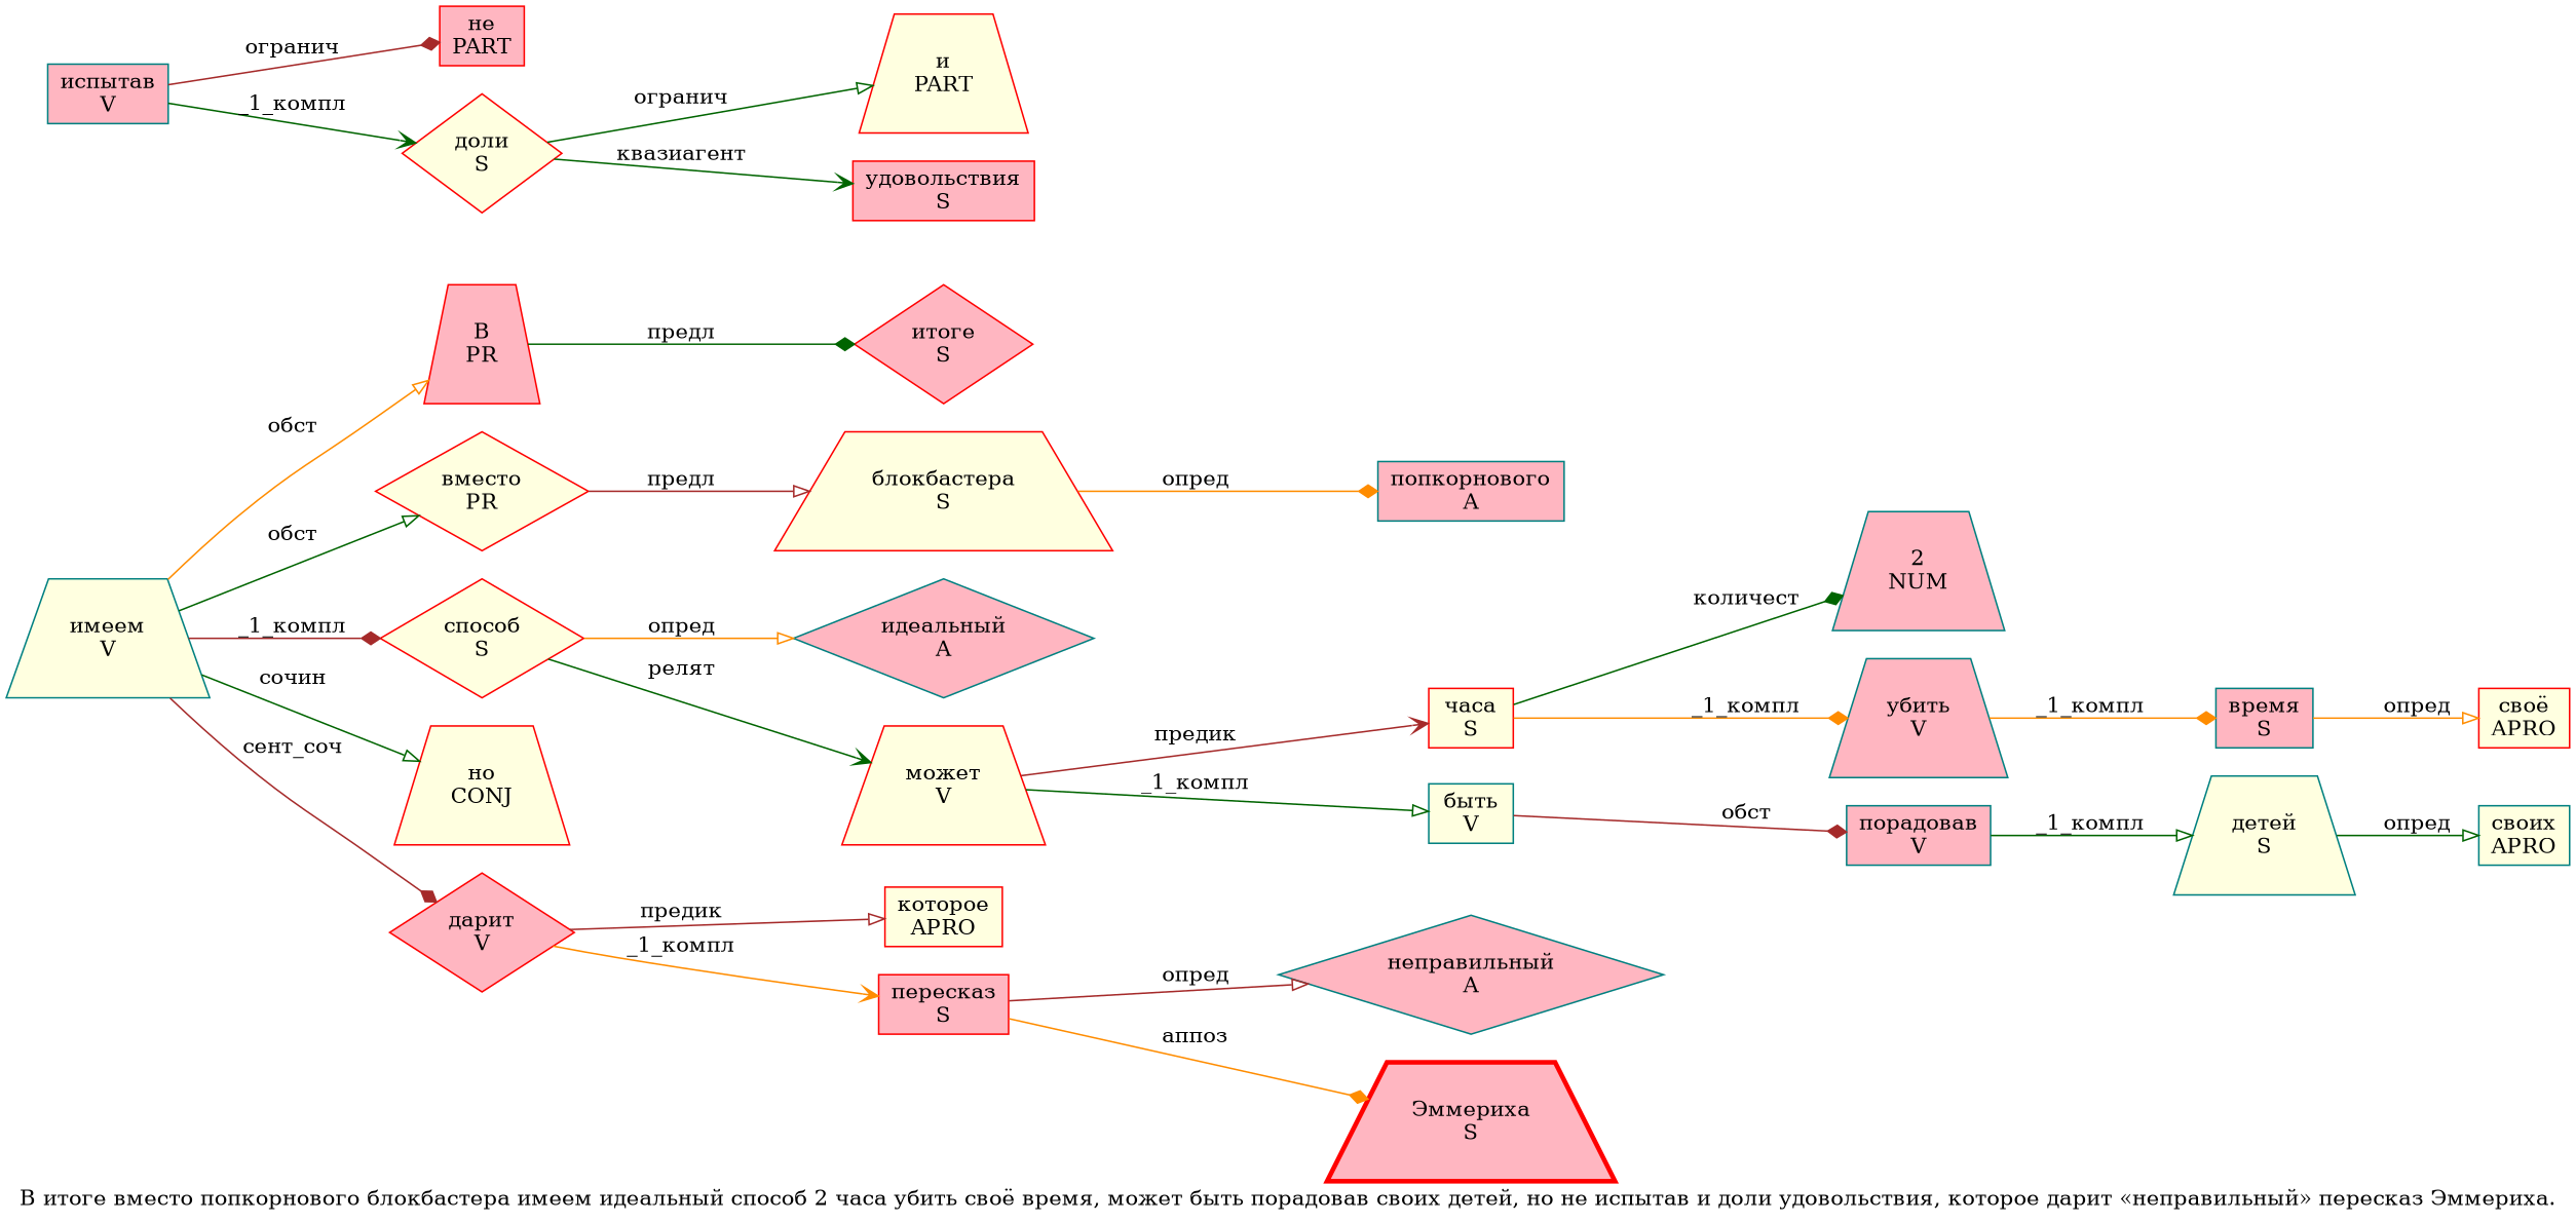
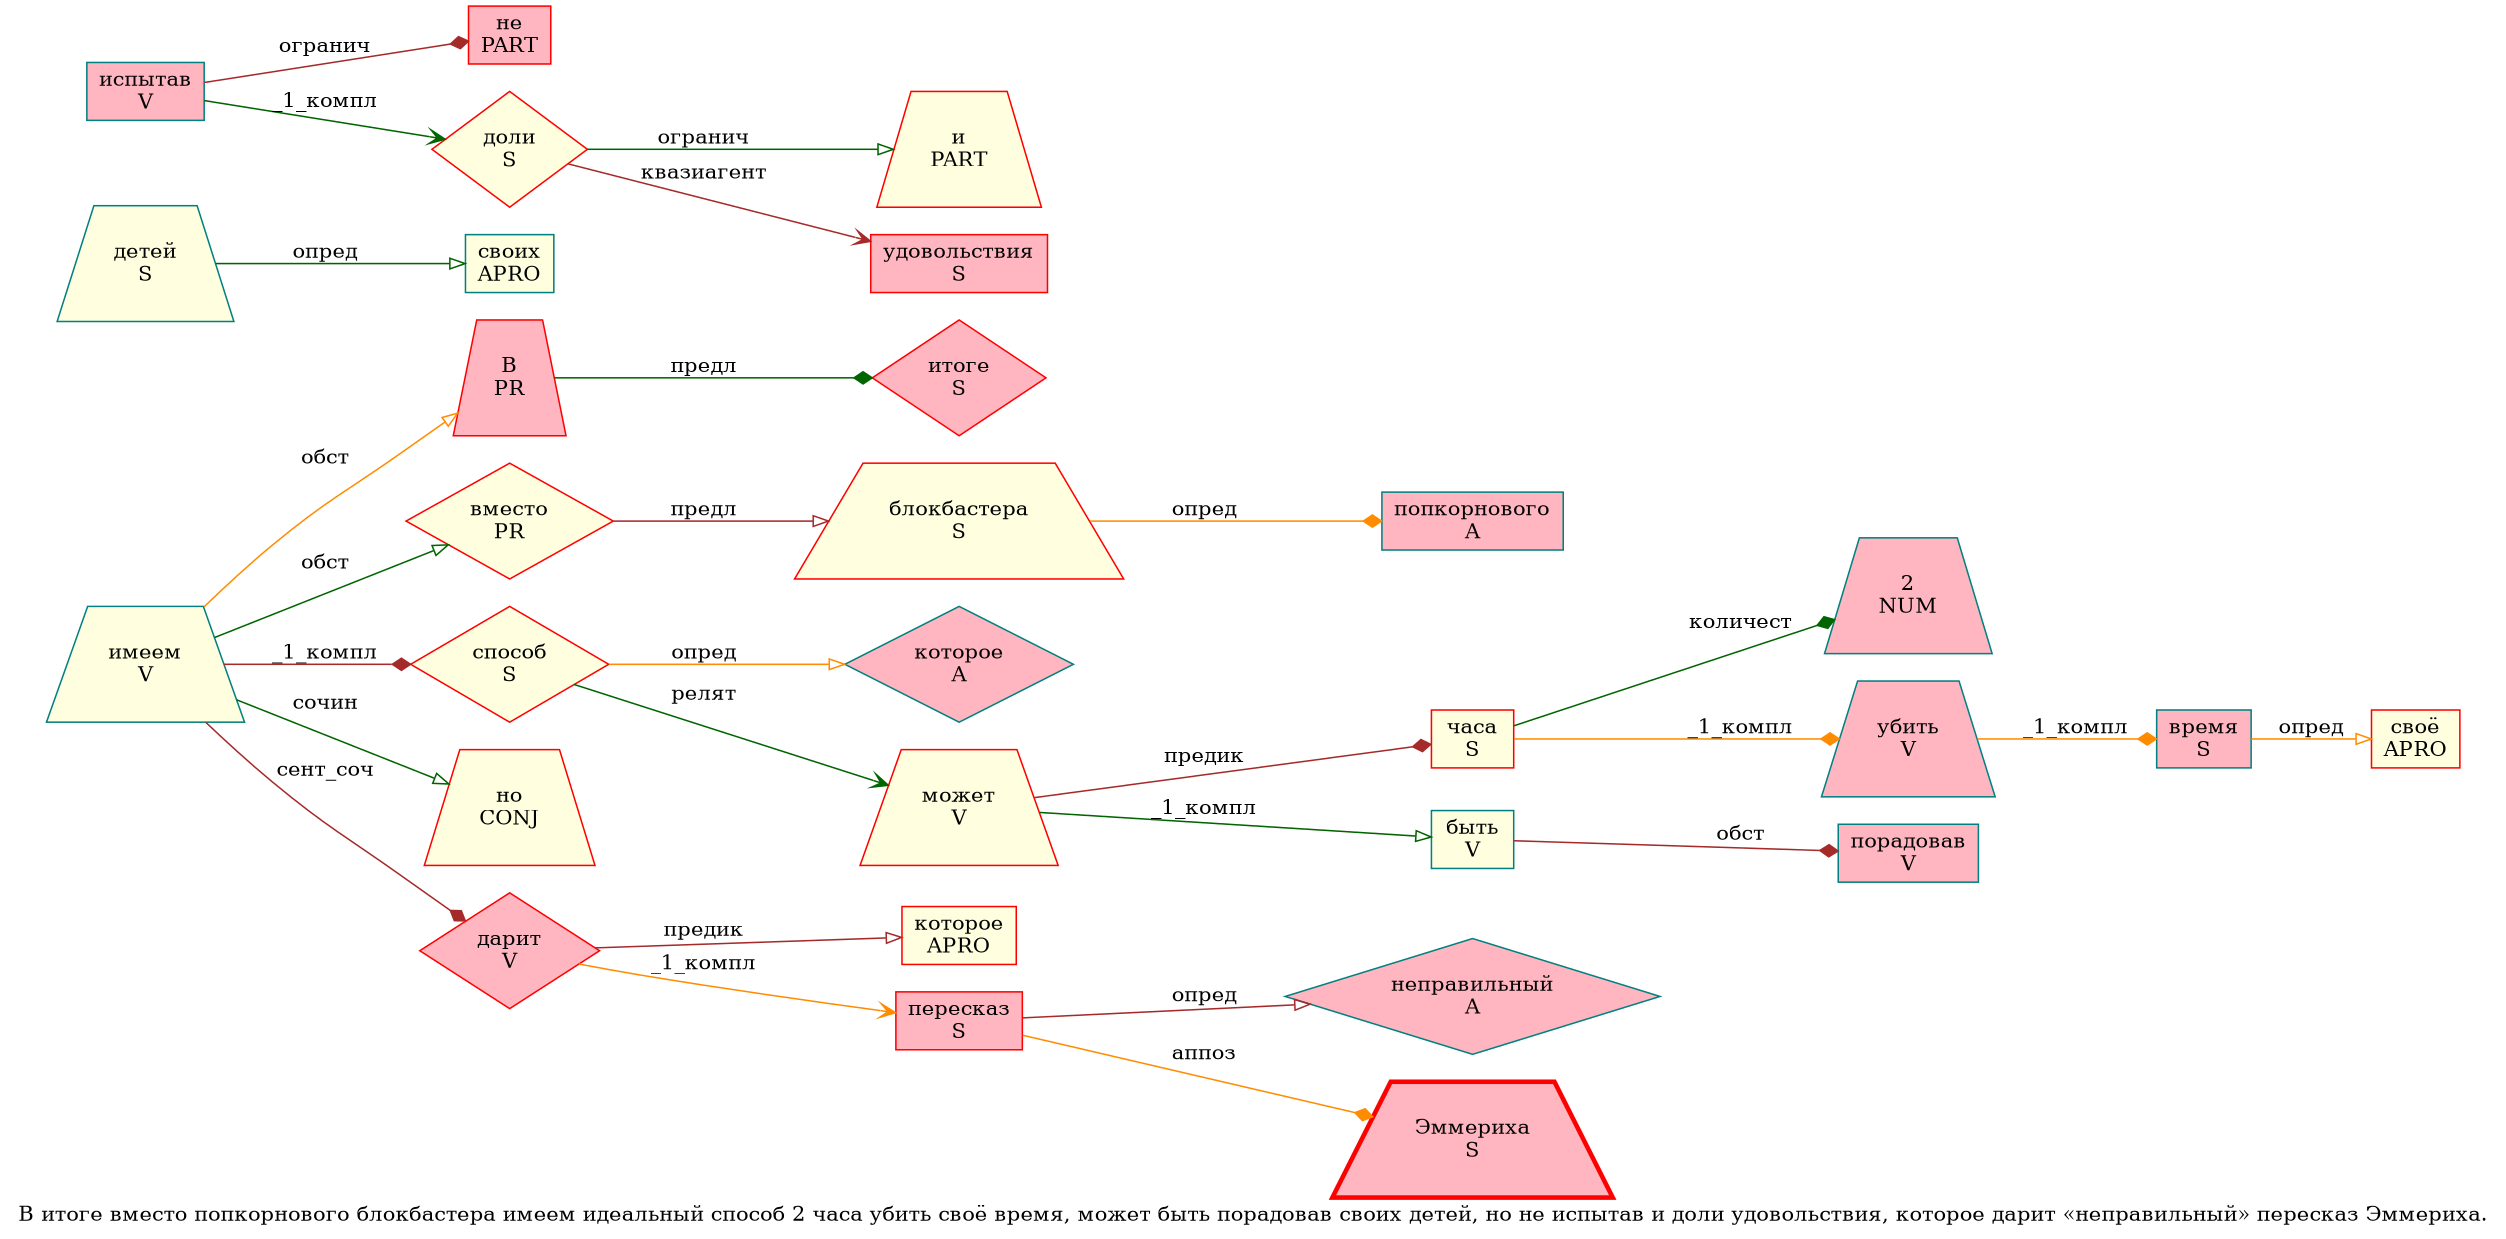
  digraph {
    label="В итоге вместо попкорнового блокбастера имеем идеальный способ 2 часа убить своё время, может быть порадовав своих детей, но не испытав и доли удовольствия, которое дарит «неправильный» пересказ Эммериха."
    rankdir=LR
    node [color=red fillcolor=lightpink penwidth=1 shape=box style=filled]
    edge [arrowhead=onormal color=darkgreen]
    n1 [label="В\nPR" shape=trapezium]
    n2 [label="итоге\nS" shape=diamond]
    n3 [fillcolor=lightyellow label="вместо\nPR" shape=diamond]
    n4 [fillcolor=lightyellow label="блокбастера\nS" shape=trapezium]
    n5 [color=teal label="попкорнового\nA"]
    n6 [color=teal fillcolor=lightyellow label="имеем\nV" shape=trapezium]
    n7 [fillcolor=lightyellow label="способ\nS" shape=diamond]
    n8 [fillcolor=lightyellow label="но\nCONJ" shape=trapezium]
    n9 [label="дарит\nV" shape=diamond]
-   n10 [color=teal label="идеальный\nA" shape=diamond]
+   n10 [color=teal label="которое\nA" shape=diamond]
    n11 [fillcolor=lightyellow label="может\nV" shape=trapezium]
    n12 [fillcolor=lightyellow label="которое\nAPRO"]
    n13 [label="пересказ\nS"]
    n14 [fillcolor=lightyellow label="часа\nS"]
    n15 [color=teal fillcolor=lightyellow label="быть\nV"]
    n16 [color=teal label="2\nNUM" shape=trapezium]
    n17 [color=teal label="убить\nV" shape=trapezium]
    n18 [color=teal label="время\nS"]
    n19 [fillcolor=lightyellow label="своё\nAPRO"]
    n20 [color=teal label="порадовав\nV"]
    n21 [color=teal fillcolor=lightyellow label="детей\nS" shape=trapezium]
    n22 [color=teal fillcolor=lightyellow label="своих\nAPRO"]
    n23 [color=teal label="испытав\nV"]
    n24 [label="не\nPART"]
    n25 [fillcolor=lightyellow label="доли\nS" shape=diamond]
    n26 [fillcolor=lightyellow label="и\nPART" shape=trapezium]
    n27 [label="удовольствия\nS"]
    n28 [color=teal label="неправильный\nA" shape=diamond]
    n29 [label="Эммериха\nS" penwidth=3 shape=trapezium]
    n1 -> n2 [arrowhead=diamond label="предл"]
    n3 -> n4 [color=brown label="предл"]
    n4 -> n5 [arrowhead=diamond color=darkorange label="опред"]
    n6 -> n1 [color=darkorange label="обст"]
    n6 -> n3 [label="обст"]
    n6 -> n7 [arrowhead=diamond color=brown label="_1_компл"]
    n6 -> n8 [label="сочин"]
    n6 -> n9 [arrowhead=diamond color=brown label="сент_соч"]
    n7 -> n10 [color=darkorange label="опред"]
    n7 -> n11 [arrowhead=vee label="релят"]
    n9 -> n12 [color=brown label="предик"]
    n9 -> n13 [arrowhead=vee color=darkorange label="_1_компл"]
-   n11 -> n14 [arrowhead=vee color=brown label="предик"]
+   n11 -> n14 [arrowhead=diamond color=brown label="предик"]
    n11 -> n15 [label="_1_компл"]
    n13 -> n28 [color=brown label="опред"]
    n13 -> n29 [arrowhead=diamond color=darkorange label="аппоз"]
    n14 -> n16 [arrowhead=diamond label="количест"]
    n14 -> n17 [arrowhead=diamond color=darkorange label="_1_компл"]
    n15 -> n20 [arrowhead=diamond color=brown label="обст"]
    n17 -> n18 [arrowhead=diamond color=darkorange label="_1_компл"]
    n18 -> n19 [color=darkorange label="опред"]
-   n20 -> n21 [label="_1_компл"]
    n21 -> n22 [label="опред"]
    n23 -> n24 [arrowhead=diamond color=brown label="огранич"]
    n23 -> n25 [arrowhead=vee label="_1_компл"]
    n25 -> n26 [label="огранич"]
-   n25 -> n27 [arrowhead=vee label="квазиагент"]
+   n25 -> n27 [arrowhead=vee color=brown label="квазиагент"]
  }
